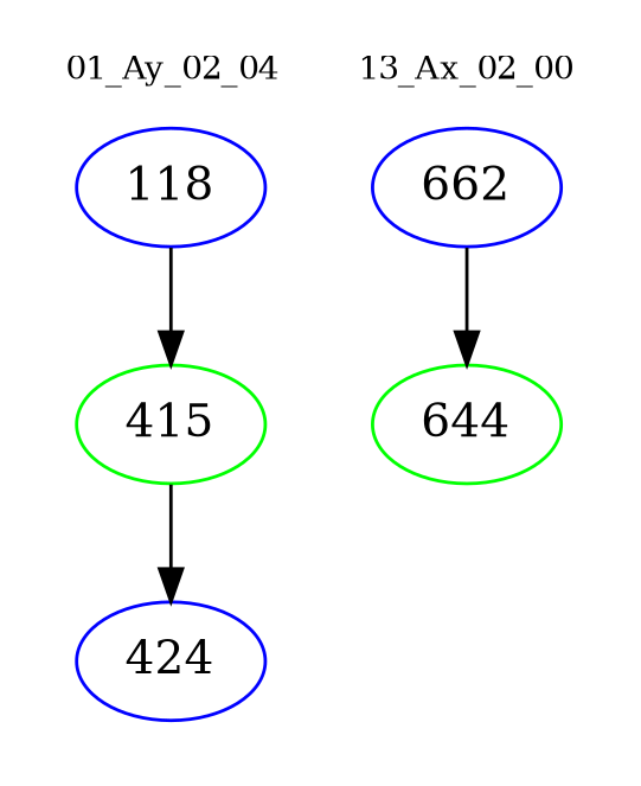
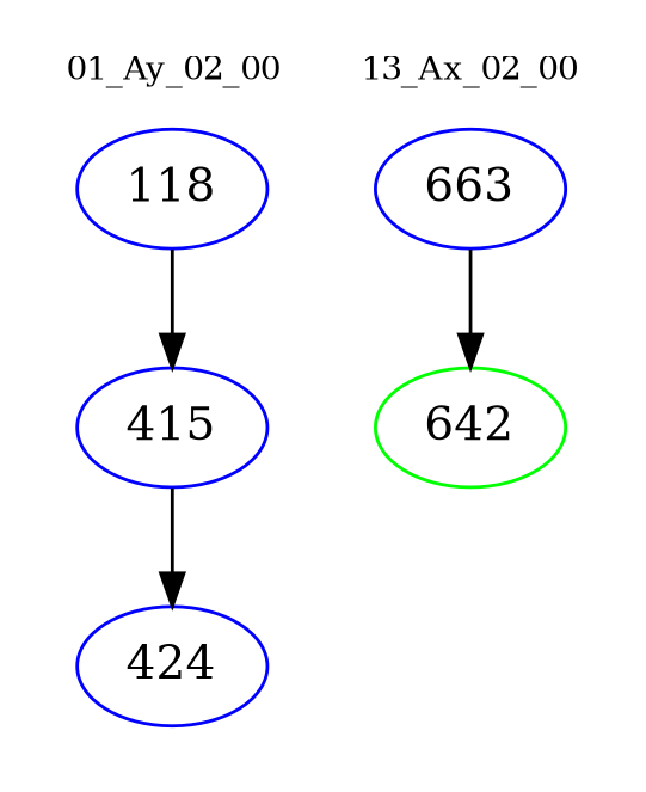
  digraph {
    node [color=blue]
    edge [color=black]
    n1 [label=118]
-   n2 [color=green label=415]
+   n2 [label=415]
    n3 [label=424]
-   n4 [label=662]
-   n5 [color=green label=644]
+   n4 [label=663]
+   n5 [color=green label=642]
    subgraph cluster_1 {
      color=white
      fontsize=10
-     label="01_Ay_02_04"
+     label="01_Ay_02_00"
      n1
      n2
      n3
    }
    subgraph cluster_2 {
      color=white
      fontsize=10
      label="13_Ax_02_00"
      n4
      n5
    }
    n1 -> n2
    n2 -> n3
    n4 -> n5
  }
